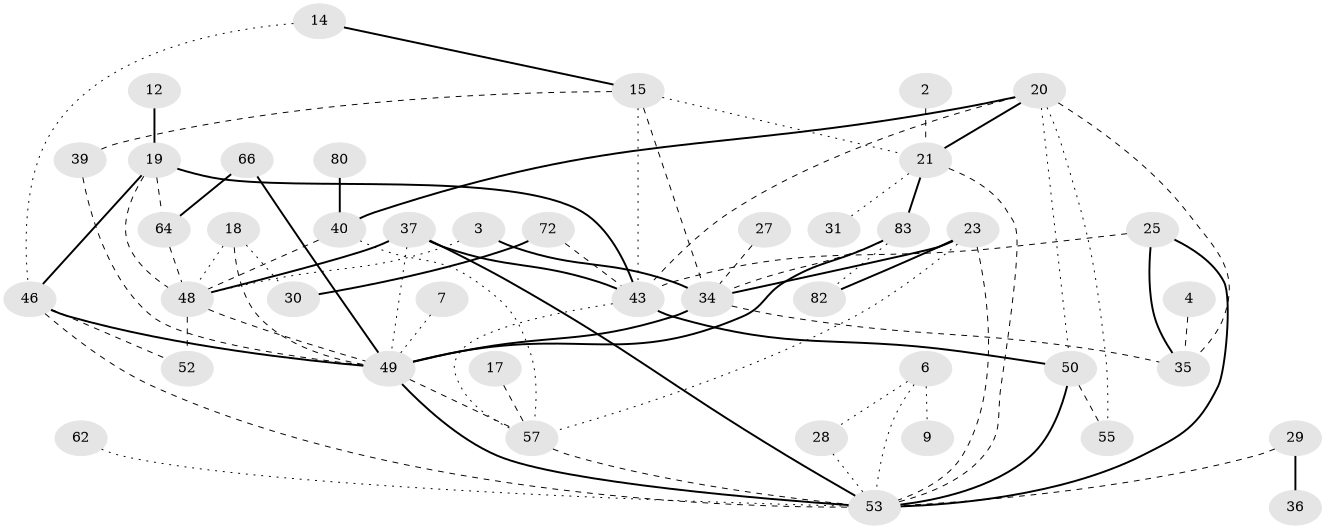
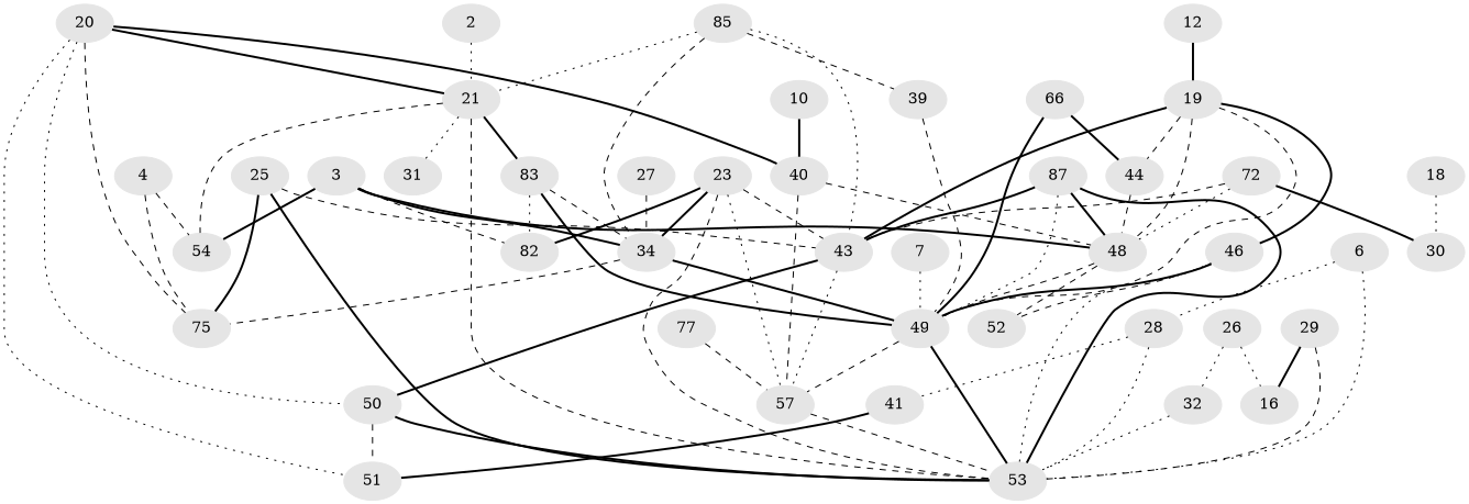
  graph {
    node [color=gray90 style=filled]
    edge [style=dashed weight=1.0]
    2
    21
+   54
    53
    31
    n6 [label=83]
    3
    34
    n9 [label=82]
    48
-   35
+   35 [label=75]
    49
    52
    4
    6
-   9
    28
+   41
    7
    n20 [label=57]
-   10 [label=80]
+   10
    40
    12
    19
    46
    43
-   44 [label=64]
+   44
    n28 [label=23]
-   14
-   15
+   15 [label=85]
    39
    50
    n33 [label=66]
-   17
+   17 [label=77]
    18
    30
    20
-   55
+   55 [label=51]
    n39 [label=72]
    25
-   32 [label=62]
-   36
+   26
+   32
+   36 [label=16]
    27
    29
-   37
-   2 -- 21
+   37 [label=87]
+   2 -- 21 [style=dotted]
+   21 -- 54
    21 -- 53 [weight=2.0]
    21 -- 31 [style=dotted]
    21 -- n6 [style=bold]
    n6 -- 34
    n6 -- n9 [style=dotted]
    n6 -- 49 [style=bold]
+   3 -- 54 [style=bold]
    3 -- 34 [style=bold]
-   3 -- 48 [style=dotted]
+   3 -- n9
+   3 -- 48 [style=bold]
    34 -- 35
    34 -- 49 [style=bold weight=3.0]
    48 -- 49
    48 -- 52
    49 -- 53 [style=bold]
    49 -- n20
+   4 -- 54
    4 -- 35
    6 -- 53 [style=dotted weight=2.0]
-   6 -- 9 [style=dotted]
    6 -- 28 [style=dotted]
    28 -- 53 [style=dotted]
+   28 -- 41 [style=dotted]
+   41 -- 55 [style=bold]
    7 -- 49 [style=dotted]
    n20 -- 53
    10 -- 40 [style=bold]
    40 -- 48
-   40 -- n20 [style=dotted weight=2.0]
+   40 -- n20 [weight=2.0]
    12 -- 19 [style=bold]
    19 -- 48
    19 -- 46 [style=bold]
    19 -- 43 [style=bold]
    19 -- 44
-   46 -- 53
+   46 -- 53 [style=dotted]
    46 -- 49 [style=bold]
    46 -- 52
    43 -- n20 [style=dotted]
    43 -- 50 [style=bold]
    44 -- 48
    n28 -- 53
    n28 -- 34 [style=bold]
    n28 -- n9 [style=bold]
    n28 -- n20 [style=dotted]
-   14 -- 46 [style=dotted]
-   14 -- 15 [style=bold]
    15 -- 21 [style=dotted]
    15 -- 34
    15 -- 43 [style=dotted]
    15 -- 39
    39 -- 49
    50 -- 53 [style=bold]
    50 -- 55 [weight=3.0]
    n33 -- 49 [style=bold]
    n33 -- 44 [style=bold]
    17 -- n20
-   18 -- 48 [style=dotted]
-   18 -- 49
+   n39 -- 48 [style=dotted]
+   19 -- 49
    18 -- 30 [style=dotted]
    20 -- 21 [style=bold]
    20 -- 35
    20 -- 40 [style=bold]
-   20 -- 43
+   n28 -- 43
    20 -- 50 [style=dotted]
    20 -- 55 [style=dotted]
    n39 -- 43
    n39 -- 30 [style=bold]
    25 -- 53 [style=bold]
    25 -- 35 [style=bold]
    25 -- 43
+   26 -- 32 [style=dotted]
+   26 -- 36 [style=dotted]
    32 -- 53 [style=dotted]
    27 -- 34
    29 -- 53
    29 -- 36 [style=bold]
    37 -- 53 [style=bold]
    37 -- 48 [style=bold]
    37 -- 49 [style=dotted]
    37 -- 43 [style=bold]
  }
